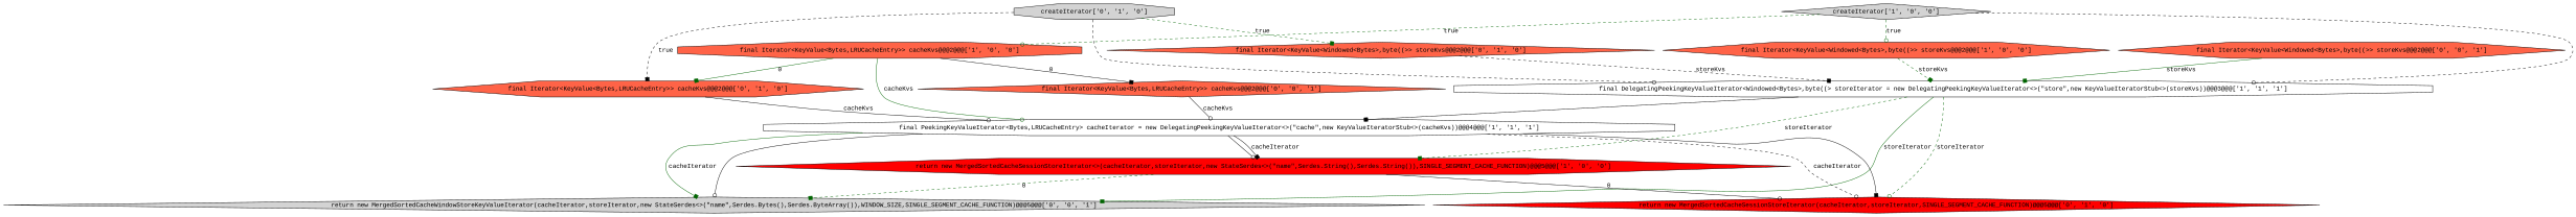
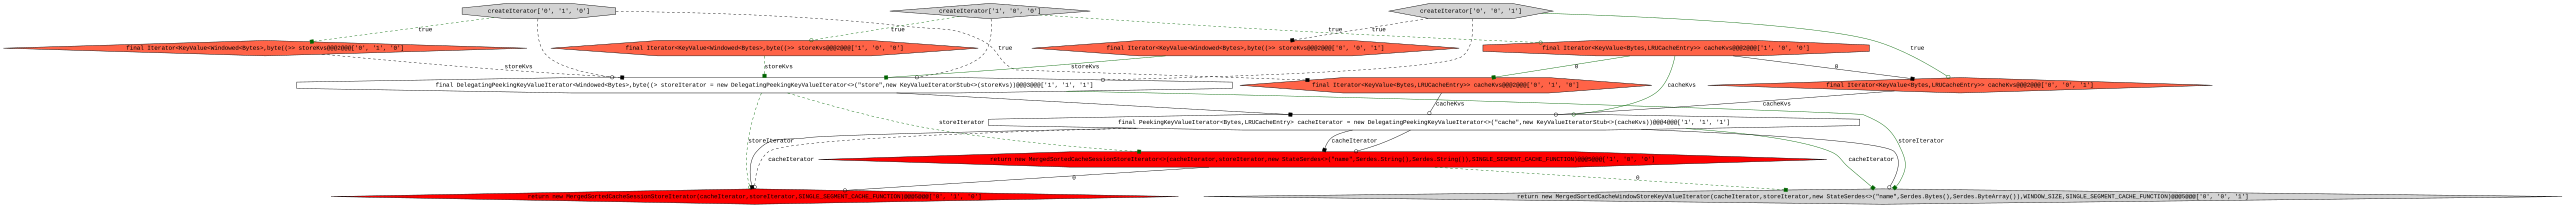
  digraph {
    fontname="Liberation Mono"
    node [fillcolor=tomato shape=diamond style=filled fontname="Liberation Mono"]
    edge [style=solid color=black arrowhead=box fontname="Liberation Mono"]
    n1 [fillcolor=lightgray label="createIterator['0', '1', '0']" shape=octagon]
    n2 [fillcolor=white label="final DelegatingPeekingKeyValueIterator<Windowed<Bytes>,byte((> storeIterator = new DelegatingPeekingKeyValueIterator<>(\"store\",new KeyValueIteratorStub<>(storeKvs))@@@3@@@['1', '1', '1']" shape=octagon]
    n3 [label="final Iterator<KeyValue<Windowed<Bytes>,byte((>> storeKvs@@@2@@@['0', '1', '0']"]
    n4 [label="final Iterator<KeyValue<Bytes,LRUCacheEntry>> cacheKvs@@@2@@@['0', '1', '0']" shape=hexagon]
    n5 [fillcolor=lightgray label="return new MergedSortedCacheWindowStoreKeyValueIterator(cacheIterator,storeIterator,new StateSerdes<>(\"name\",Serdes.Bytes(),Serdes.ByteArray()),WINDOW_SIZE,SINGLE_SEGMENT_CACHE_FUNCTION)@@@5@@@['0', '0', '1']"]
    n6 [label="final Iterator<KeyValue<Windowed<Bytes>,byte((>> storeKvs@@@2@@@['1', '0', '0']" shape=hexagon]
    n7 [fillcolor=white label="final PeekingKeyValueIterator<Bytes,LRUCacheEntry> cacheIterator = new DelegatingPeekingKeyValueIterator<>(\"cache\",new KeyValueIteratorStub<>(cacheKvs))@@@4@@@['1', '1', '1']" shape=octagon]
    n8 [fillcolor=red label="return new MergedSortedCacheSessionStoreIterator<>(cacheIterator,storeIterator,new StateSerdes<>(\"name\",Serdes.String(),Serdes.String()),SINGLE_SEGMENT_CACHE_FUNCTION)@@@5@@@['1', '0', '0']" shape=hexagon]
    n9 [fillcolor=red label="return new MergedSortedCacheSessionStoreIterator(cacheIterator,storeIterator,SINGLE_SEGMENT_CACHE_FUNCTION)@@@5@@@['0', '1', '0']"]
    n10 [fillcolor=lightgray label="createIterator['1', '0', '0']"]
    n11 [label="final Iterator<KeyValue<Bytes,LRUCacheEntry>> cacheKvs@@@2@@@['1', '0', '0']" shape=octagon]
    n12 [label="final Iterator<KeyValue<Bytes,LRUCacheEntry>> cacheKvs@@@2@@@['0', '0', '1']"]
+   n13 [fillcolor=lightgray label="createIterator['0', '0', '1']" shape=hexagon]
    n14 [label="final Iterator<KeyValue<Windowed<Bytes>,byte((>> storeKvs@@@2@@@['0', '0', '1']" shape=hexagon]
    n1 -> n2 [style=dashed arrowhead=odot]
    n1 -> n3 [label=true style=dashed color=darkgreen]
    n1 -> n4 [label=true style=dashed]
    n2 -> n5 [label=storeIterator color=darkgreen]
    n2 -> n7
    n2 -> n8 [label=storeIterator style=dashed color=darkgreen]
    n2 -> n9 [label=storeIterator style=dashed color=darkgreen arrowhead=odot]
    n3 -> n2 [label=storeKvs style=dashed]
    n4 -> n7 [label=cacheKvs arrowhead=odot]
    n6 -> n2 [label=storeKvs style=dashed color=darkgreen]
    n7 -> n5 [label=cacheIterator color=darkgreen]
    n7 -> n5 [arrowhead=odot]
    n7 -> n8 [arrowhead=odot]
    n7 -> n8 [label=cacheIterator]
    n7 -> n9 [label=cacheIterator style=dashed arrowhead=odot]
    n7 -> n9
    n8 -> n5 [label=0 style=dashed color=darkgreen]
    n8 -> n9 [label=0 arrowhead=odot]
    n10 -> n2 [style=dashed arrowhead=odot]
    n10 -> n6 [label=true style=dashed color=darkgreen arrowhead=odot]
    n10 -> n11 [label=true style=dashed color=darkgreen arrowhead=odot]
    n11 -> n4 [label=0 color=darkgreen]
    n11 -> n7 [label=cacheKvs color=darkgreen arrowhead=odot]
    n11 -> n12 [label=0]
    n12 -> n7 [label=cacheKvs arrowhead=odot]
+   n13 -> n2 [style=dashed arrowhead=odot]
+   n13 -> n12 [label=true color=darkgreen arrowhead=odot]
+   n13 -> n14 [label=true style=dashed]
    n14 -> n2 [label=storeKvs color=darkgreen]
  }
